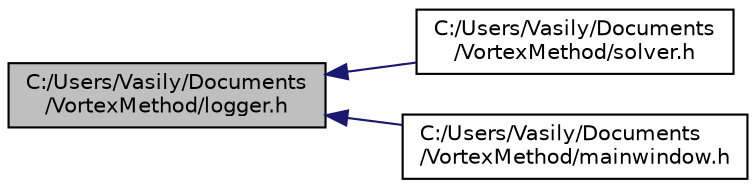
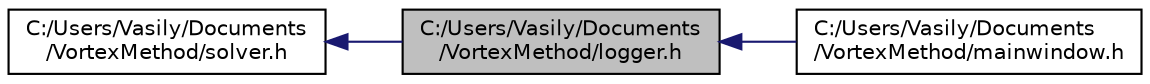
  digraph {
    rankdir=LR
    node [color=black fillcolor=white fontname=Helvetica fontsize=10 shape=record style=filled]
    edge [color=midnightblue dir=back fontname=Helvetica fontsize=10 labelfontname=Helvetica labelfontsize=10 style=solid]
    n1 [fillcolor=grey75 fontcolor=black height=0.2 label="C:/Users/Vasily/Documents\l/VortexMethod/logger.h" width=0.4]
    n2 [height=0.2 label="C:/Users/Vasily/Documents\l/VortexMethod/solver.h" width=0.4]
    n3 [height=0.2 label="C:/Users/Vasily/Documents\l/VortexMethod/mainwindow.h" width=0.4]
-   n1 -> n2
+   n2 -> n1
    n1 -> n3
  }
